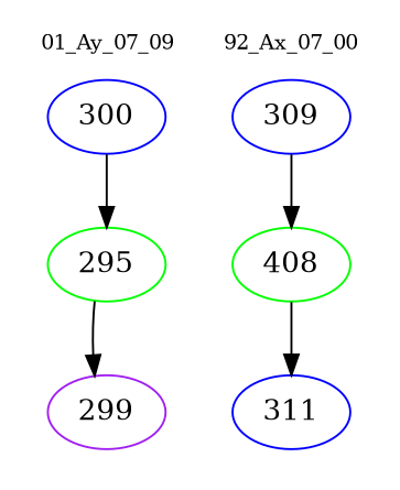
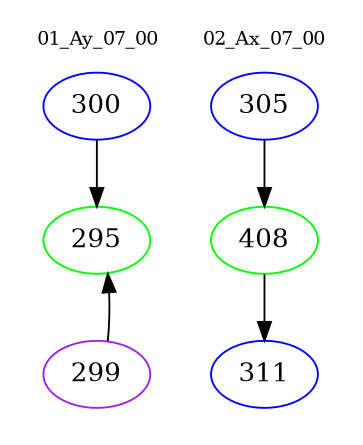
  digraph {
    node [color=blue]
    edge [color=black]
    n1 [label=300]
    n2 [color=green label=295]
    n3 [color=purple label=299]
-   n4 [label=309]
+   n4 [label=305]
    n5 [color=green label=408]
    n6 [label=311]
    subgraph cluster_1 {
      color=white
      fontsize=10
-     label="01_Ay_07_09"
+     label="01_Ay_07_00"
      n1
      n2
      n3
    }
    subgraph cluster_2 {
      color=white
      fontsize=10
-     label="92_Ax_07_00"
+     label="02_Ax_07_00"
      n4
      n5
      n6
    }
    n1 -> n2
-   n2 -> n3
+   n3 -> n2
    n4 -> n5
    n5 -> n6
  }
